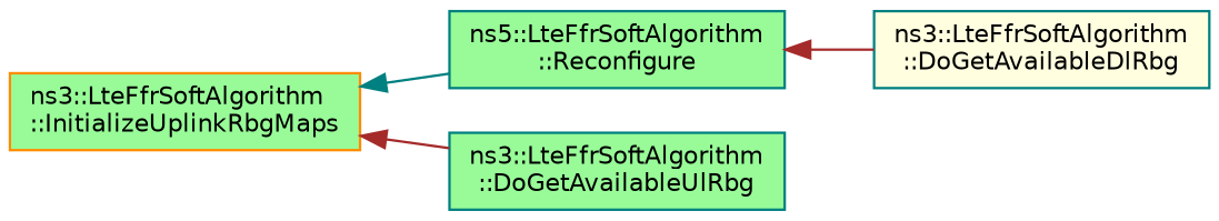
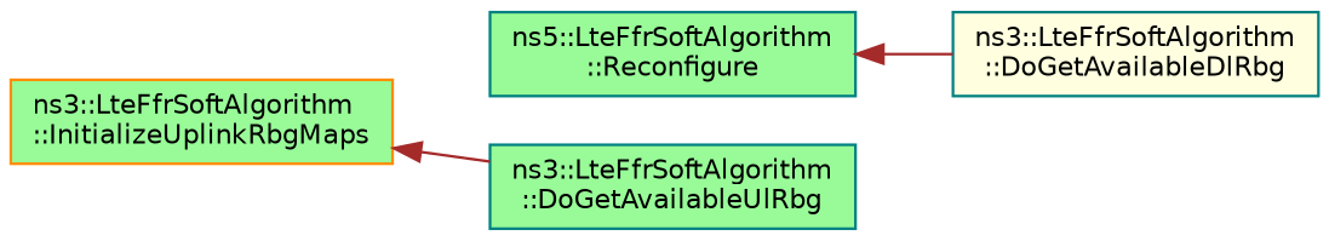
  digraph {
    rankdir=LR
    node [color=teal fillcolor=palegreen fontname=Helvetica fontsize=10 shape=record style=filled]
    edge [color=brown dir=back fontname=Helvetica fontsize=10 labelfontname=Helvetica labelfontsize=10 style=solid]
    n1 [color=darkorange fontcolor=black height=0.2 label="ns3::LteFfrSoftAlgorithm\l::InitializeUplinkRbgMaps" width=0.4]
    n2 [height=0.2 label="ns5::LteFfrSoftAlgorithm\l::Reconfigure" width=0.4]
    n3 [height=0.2 label="ns3::LteFfrSoftAlgorithm\l::DoGetAvailableUlRbg" width=0.4]
    n4 [fillcolor=lightyellow height=0.2 label="ns3::LteFfrSoftAlgorithm\l::DoGetAvailableDlRbg" width=0.4]
-   n1 -> n2 [color=teal]
    n1 -> n3
    n2 -> n4
  }
